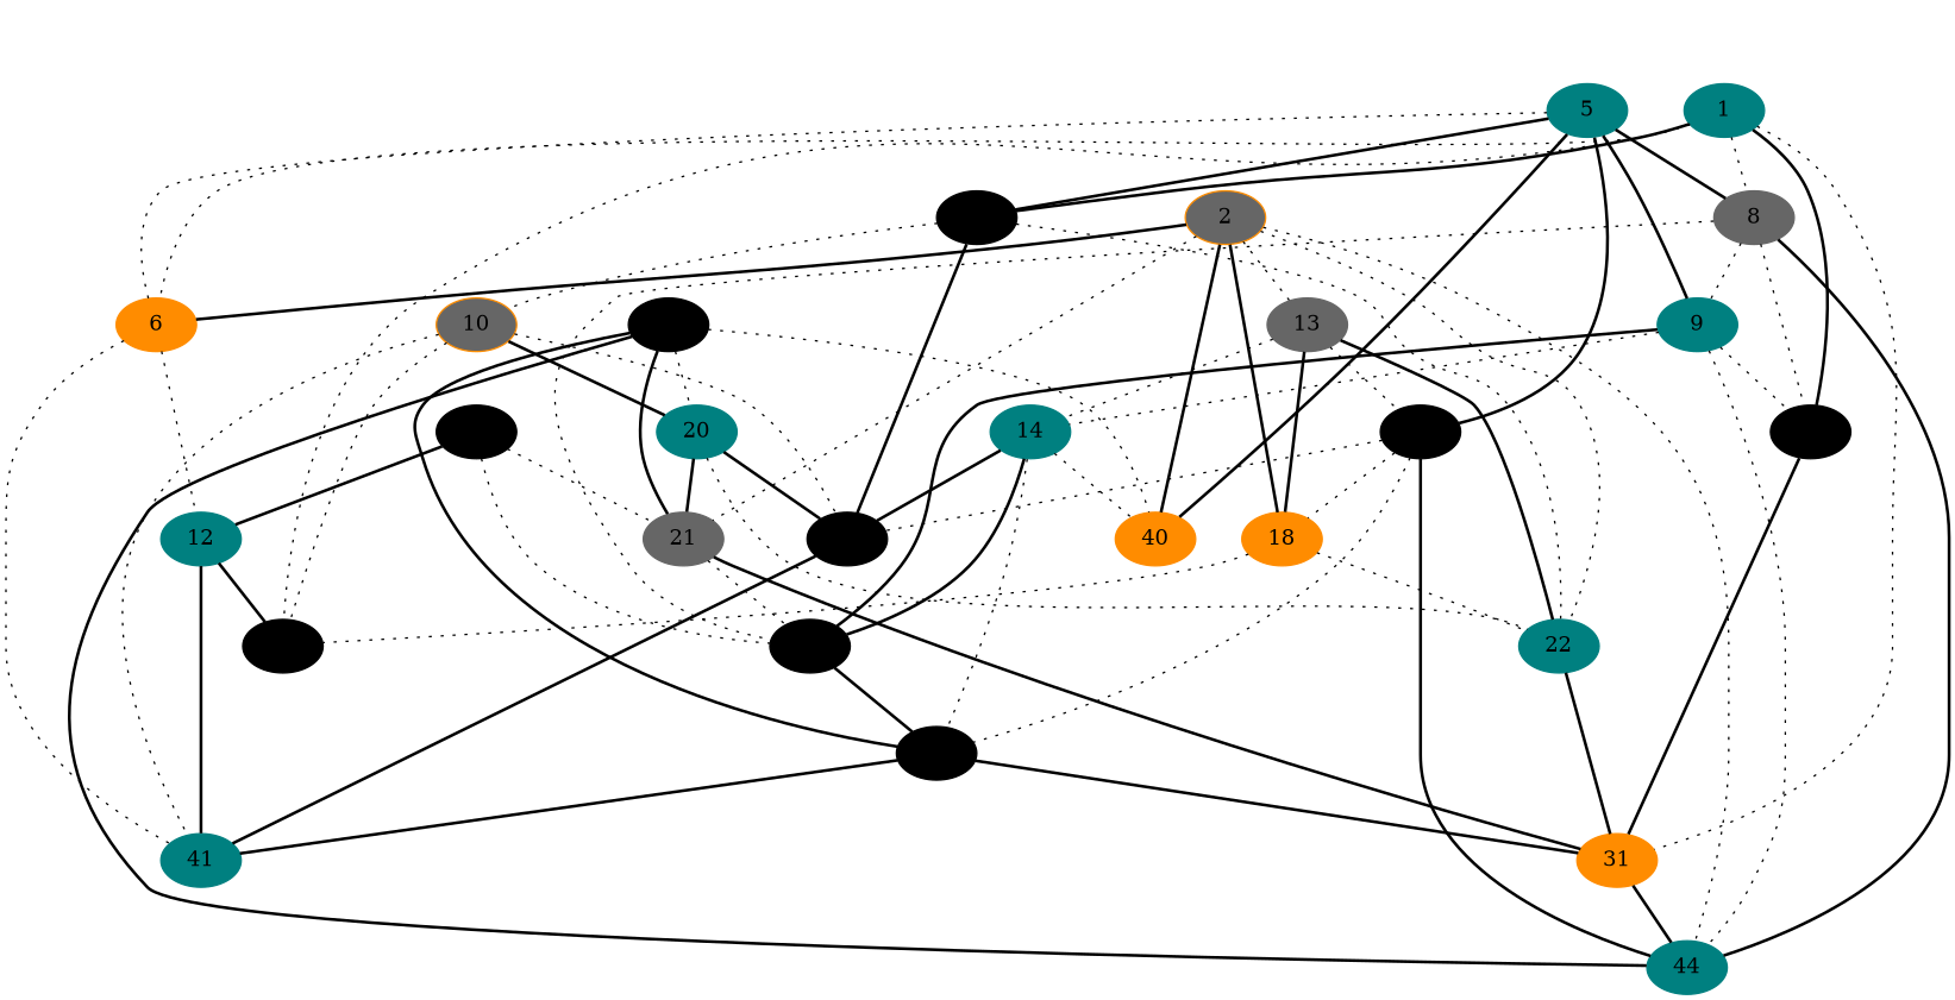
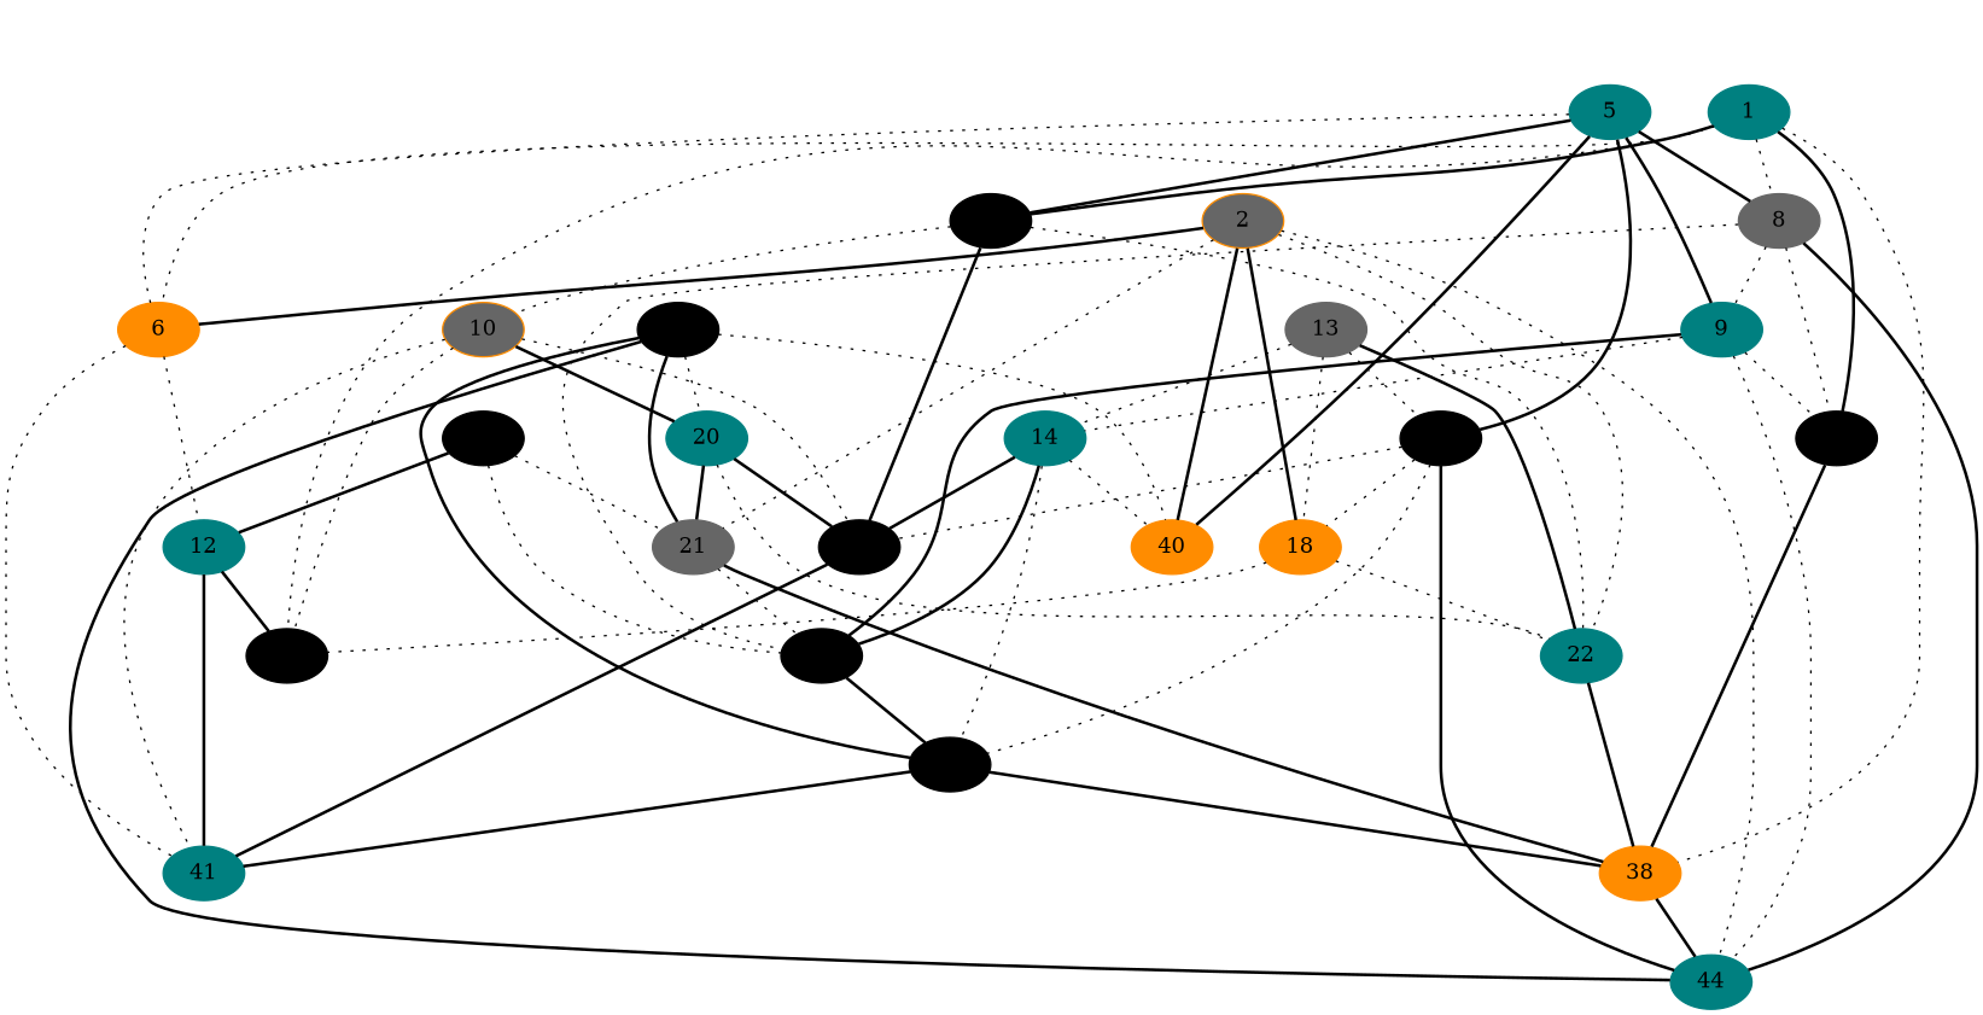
  graph {
    node [color=teal style=filled]
    edge [style=dotted]
    1 [super="+32"]
    6 [color=darkorange super="+37"]
    7 [color=black super="+15"]
    8 [color=gray40 super="+39"]
    23 [color=black]
    28 [color=black]
-   38 [color=darkorange super="+49" label=31]
+   38 [color=darkorange super="+49"]
    12 [super="+42"]
    41 [super="+45"]
    22 [super="+26"]
    10 [color=darkorange fillcolor=gray40 super="+31"]
    25 [color=black super="+33"]
    44 [super="+50"]
    30 [color=black super="+47"]
    9 [super="+19"]
    2 [color=darkorange fillcolor=gray40 super="+34"]
    13 [color=gray40 super="+29"]
    18 [color=darkorange super="+35"]
    40 [color=darkorange]
    21 [color=gray40 super="+24"]
    16 [color=black super="+27"]
    14 [super="+46"]
    3 [color=black super="+11"]
    20 [super="+48"]
    36 [color=black super="+43"]
    4 [color=black]
    5 [super="+17"]
    1 -- 6
    1 -- 7 [style=bold]
    1 -- 8
    1 -- 23
    1 -- 28 [style=bold]
    1 -- 38
    6 -- 12
    6 -- 41
    7 -- 22
    7 -- 10 [weight=2]
    7 -- 25 [style=bold]
    8 -- 28
    8 -- 44 [style=bold]
    8 -- 30
    8 -- 9
    28 -- 38 [style=bold]
    38 -- 44 [style=bold]
    12 -- 23 [style=bold]
    12 -- 41 [style=bold weight=2]
    22 -- 38 [style=bold]
    10 -- 23
    10 -- 41
    10 -- 25
    10 -- 20 [style=bold]
    25 -- 41 [style=bold]
    30 -- 36 [style=bold]
    9 -- 28
    9 -- 44
    9 -- 30 [style=bold]
    9 -- 14
    2 -- 6 [style=bold]
    2 -- 22
    2 -- 44
-   2 -- 13
    2 -- 18 [style=bold]
    2 -- 40 [style=bold]
    2 -- 21
    13 -- 22 [style=bold]
-   13 -- 18 [style=bold]
+   13 -- 18
    13 -- 16
    13 -- 14
    18 -- 23
    18 -- 22
    21 -- 38 [style=bold]
    21 -- 30
    16 -- 25
    16 -- 44 [style=bold]
    16 -- 18
    16 -- 36
    14 -- 25 [style=bold]
    14 -- 30 [style=bold]
    14 -- 40
    14 -- 36
    3 -- 44 [style=bold]
    3 -- 40
    3 -- 21 [style=bold]
    3 -- 20 [weight=2]
    3 -- 36 [style=bold]
    20 -- 22
    20 -- 25 [style=bold]
    20 -- 21 [style=bold]
    36 -- 38 [style=bold]
    36 -- 41 [style=bold]
    4 -- 12 [style=bold weight=2]
    4 -- 30
    4 -- 21
    5 -- 6
    5 -- 7 [style=bold]
    5 -- 8 [style=bold]
    5 -- 9 [style=bold]
    5 -- 40 [style=bold]
    5 -- 16 [style=bold]
  }
